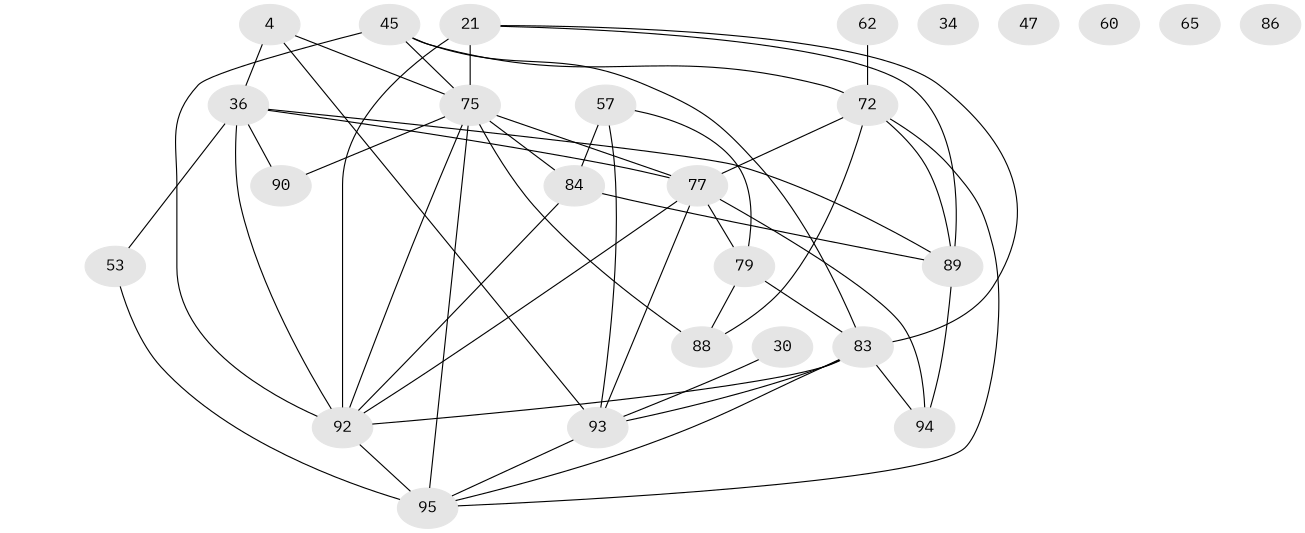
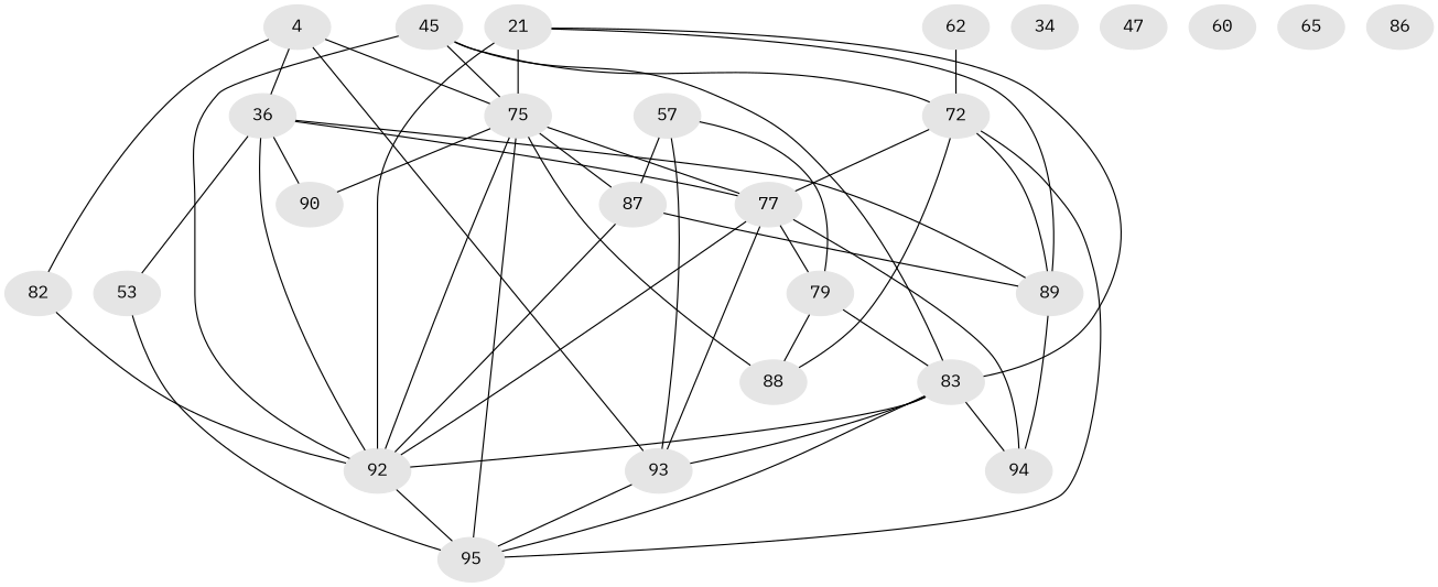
  graph {
    fontname="IBM Plex Mono"
    node [color=gray90 fontname="IBM Plex Mono" style=filled]
    edge [fontname="IBM Plex Mono"]
    36 [super="+19+17"]
    89 [super="+87+85"]
    92 [super="+15+35+48+63+78"]
    53
    77 [super="+66+23+7+56"]
    90
    n7 [label=4]
    75 [super="+46+50+55"]
+   82 [super="+80"]
    93 [super="+18+52"]
    95 [super="+69+68"]
-   84 [super="+59+64"]
+   84 [super="+59+64" label=87]
    88 [super="+61"]
    21
    83 [super="+74+12+71"]
    94 [super="+67+91"]
-   30
    34
    79 [super="+38"]
    n20 [label=45 super="+16"]
    72 [super="+3+58"]
    47
    57 [super="+11"]
    60
    62
    65
    86
    36 -- 89
    36 -- 92 [weight=4]
    36 -- 53
    36 -- 77 [weight=3]
    36 -- 90 [weight=2]
    89 -- 94
    92 -- 95
    53 -- 95
    77 -- 92
    77 -- 93 [weight=2]
    77 -- 94
    77 -- 79 [weight=2]
    n7 -- 36 [weight=2]
    n7 -- 75
+   n7 -- 82
    n7 -- 93 [weight=2]
    75 -- 92 [weight=2]
    75 -- 77 [weight=5]
    75 -- 90
    75 -- 95 [weight=5]
    75 -- 84 [weight=2]
    75 -- 88
+   82 -- 92
    93 -- 95
    84 -- 89
    84 -- 92
    21 -- 89
    21 -- 92 [weight=4]
    21 -- 75
    21 -- 83
    83 -- 92
    83 -- 93
    83 -- 95 [weight=2]
    83 -- 94
-   30 -- 93
    79 -- 88
    79 -- 83
    n20 -- 92 [weight=3]
    n20 -- 75
    n20 -- 83
    n20 -- 72 [weight=3]
    72 -- 89 [weight=3]
    72 -- 77 [weight=2]
    72 -- 95
    72 -- 88
    57 -- 93
    57 -- 84 [weight=2]
    57 -- 79
    62 -- 72
  }
